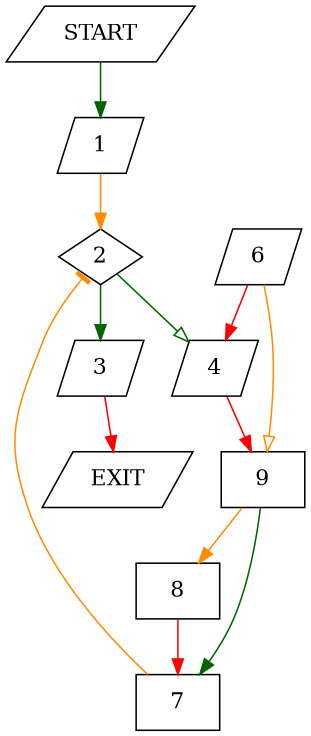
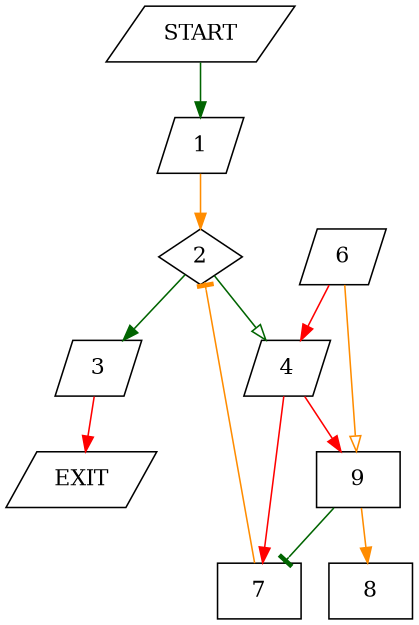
  digraph {
    node [shape=parallelogram]
    edge [arrowhead=normal color=darkgreen]
    n1 [label=START]
    1
    2 [shape=diamond]
    n4 [label=EXIT]
    3
    4
    n7 [label=9 shape=box]
    7 [shape=box]
    8 [shape=box]
    6
    n1 -> 1
    1 -> 2 [color=darkorange]
    2 -> 3
    2 -> 4 [arrowhead=onormal]
    3 -> n4 [color=red]
    4 -> n7 [color=red]
-   n7 -> 7
+   n7 -> 7 [arrowhead=tee]
    n7 -> 8 [color=darkorange]
    7 -> 2 [arrowhead=tee color=darkorange]
-   8 -> 7 [color=red]
+   4 -> 7 [color=red]
    6 -> 4 [color=red]
    6 -> n7 [arrowhead=onormal color=darkorange]
  }
